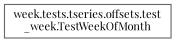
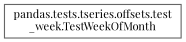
  digraph {
    rankdir=LR
    fontname="Playfair Display"
-   n1 [color=grey40 fillcolor=white fontname="Playfair Display" fontsize=10 height=0.2 label="week.tests.tseries.offsets.test\l_week.TestWeekOfMonth" shape=box style=filled width=0.4]
+   n1 [color=grey40 fillcolor=white fontname="Playfair Display" fontsize=10 height=0.2 label="pandas.tests.tseries.offsets.test\l_week.TestWeekOfMonth" shape=box style=filled width=0.4]
  }
